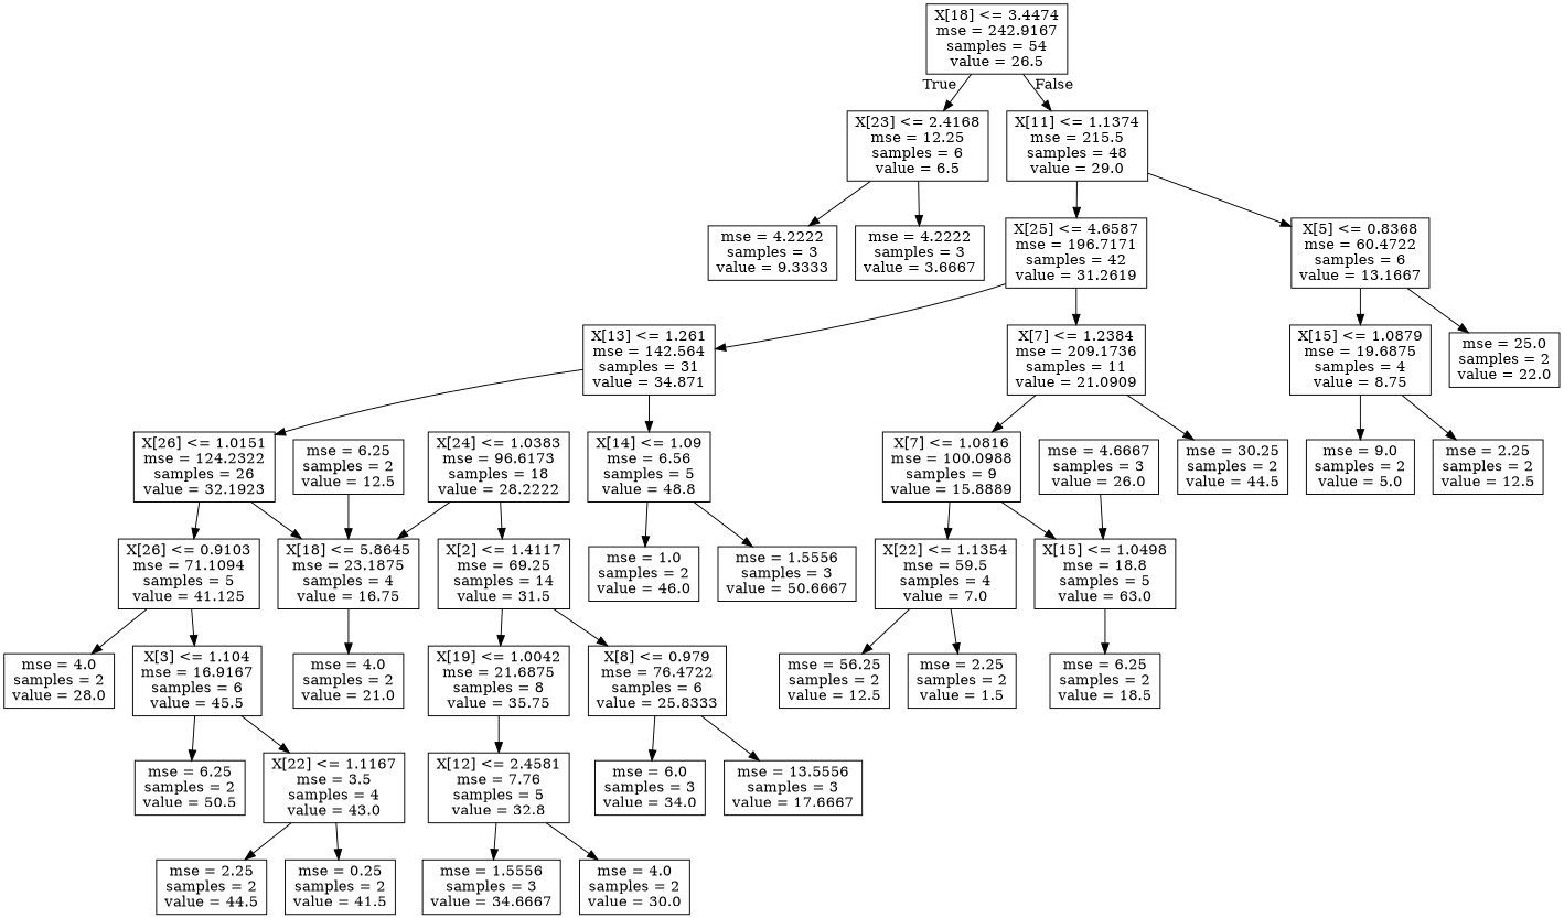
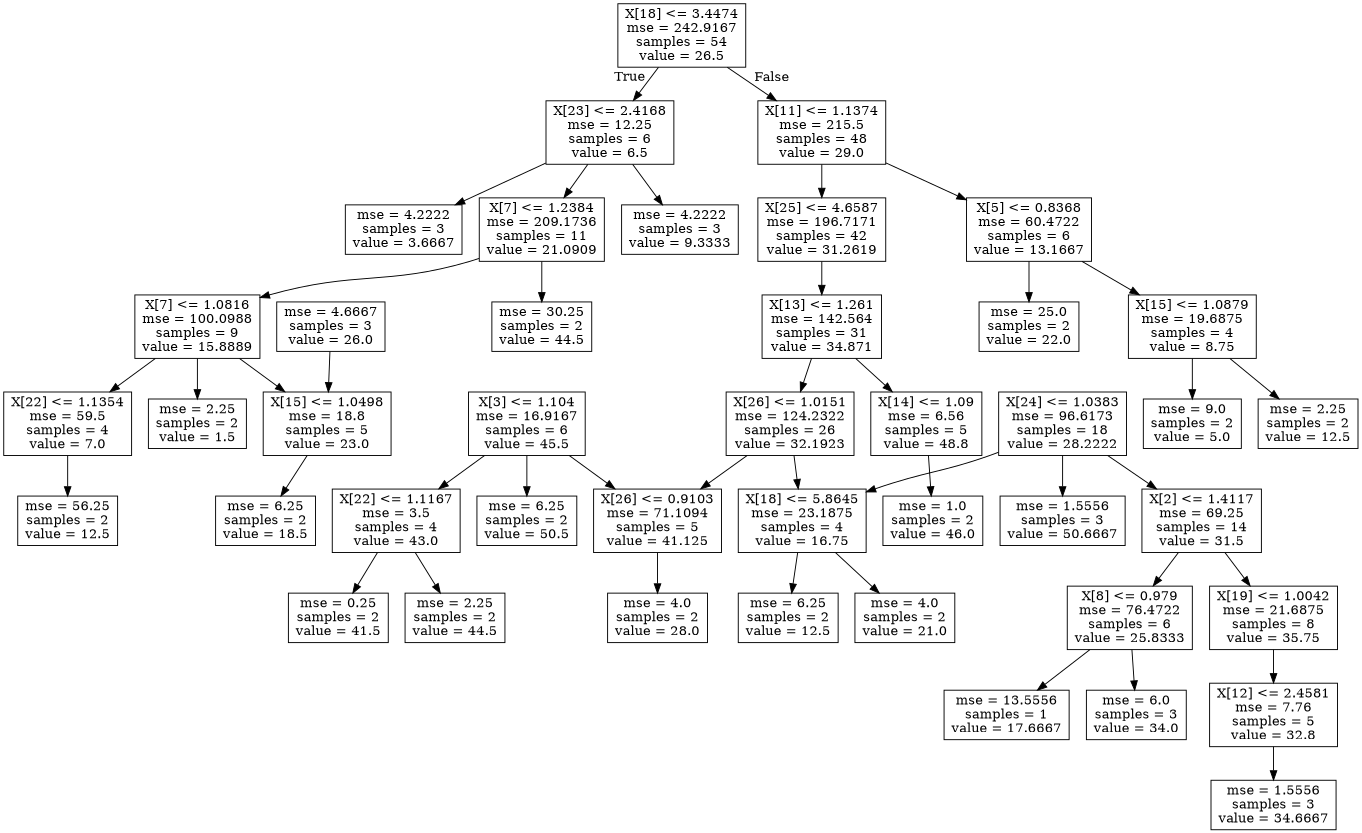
  digraph {
    node [shape=box]
    n1 [label="X[18] <= 3.4474\nmse = 242.9167\nsamples = 54\nvalue = 26.5"]
    n2 [label="X[23] <= 2.4168\nmse = 12.25\nsamples = 6\nvalue = 6.5"]
    n3 [label="X[11] <= 1.1374\nmse = 215.5\nsamples = 48\nvalue = 29.0"]
    n4 [label="mse = 4.2222\nsamples = 3\nvalue = 9.3333"]
    n5 [label="mse = 4.2222\nsamples = 3\nvalue = 3.6667"]
    n6 [label="X[25] <= 4.6587\nmse = 196.7171\nsamples = 42\nvalue = 31.2619"]
    n7 [label="X[5] <= 0.8368\nmse = 60.4722\nsamples = 6\nvalue = 13.1667"]
    n8 [label="X[13] <= 1.261\nmse = 142.564\nsamples = 31\nvalue = 34.871"]
    n9 [label="X[7] <= 1.2384\nmse = 209.1736\nsamples = 11\nvalue = 21.0909"]
    n10 [label="X[15] <= 1.0879\nmse = 19.6875\nsamples = 4\nvalue = 8.75"]
    n11 [label="mse = 25.0\nsamples = 2\nvalue = 22.0"]
    n12 [label="X[26] <= 1.0151\nmse = 124.2322\nsamples = 26\nvalue = 32.1923"]
    n13 [label="X[14] <= 1.09\nmse = 6.56\nsamples = 5\nvalue = 48.8"]
    n14 [label="X[7] <= 1.0816\nmse = 100.0988\nsamples = 9\nvalue = 15.8889"]
    n15 [label="mse = 30.25\nsamples = 2\nvalue = 44.5"]
    n16 [label="X[26] <= 0.9103\nmse = 71.1094\nsamples = 5\nvalue = 41.125"]
    n17 [label="X[18] <= 5.8645\nmse = 23.1875\nsamples = 4\nvalue = 16.75"]
    n18 [label="mse = 1.0\nsamples = 2\nvalue = 46.0"]
    n19 [label="mse = 1.5556\nsamples = 3\nvalue = 50.6667"]
    n20 [label="mse = 4.0\nsamples = 2\nvalue = 28.0"]
    n21 [label="X[3] <= 1.104\nmse = 16.9167\nsamples = 6\nvalue = 45.5"]
    n22 [label="X[24] <= 1.0383\nmse = 96.6173\nsamples = 18\nvalue = 28.2222"]
    n23 [label="X[2] <= 1.4117\nmse = 69.25\nsamples = 14\nvalue = 31.5"]
    n24 [label="mse = 6.25\nsamples = 2\nvalue = 50.5"]
    n25 [label="X[22] <= 1.1167\nmse = 3.5\nsamples = 4\nvalue = 43.0"]
    n26 [label="mse = 2.25\nsamples = 2\nvalue = 44.5"]
    n27 [label="mse = 0.25\nsamples = 2\nvalue = 41.5"]
    n28 [label="mse = 6.25\nsamples = 2\nvalue = 12.5"]
    n29 [label="mse = 4.0\nsamples = 2\nvalue = 21.0"]
    n30 [label="X[19] <= 1.0042\nmse = 21.6875\nsamples = 8\nvalue = 35.75"]
    n31 [label="X[8] <= 0.979\nmse = 76.4722\nsamples = 6\nvalue = 25.8333"]
    n32 [label="X[12] <= 2.4581\nmse = 7.76\nsamples = 5\nvalue = 32.8"]
    n33 [label="mse = 6.0\nsamples = 3\nvalue = 34.0"]
-   n34 [label="mse = 13.5556\nsamples = 3\nvalue = 17.6667"]
+   n34 [label="mse = 13.5556\nsamples = 1\nvalue = 17.6667"]
    n35 [label="mse = 1.5556\nsamples = 3\nvalue = 34.6667"]
-   n36 [label="mse = 4.0\nsamples = 2\nvalue = 30.0"]
    n37 [label="X[22] <= 1.1354\nmse = 59.5\nsamples = 4\nvalue = 7.0"]
-   n38 [label="X[15] <= 1.0498\nmse = 18.8\nsamples = 5\nvalue = 63.0"]
+   n38 [label="X[15] <= 1.0498\nmse = 18.8\nsamples = 5\nvalue = 23.0"]
    n39 [label="mse = 56.25\nsamples = 2\nvalue = 12.5"]
    n40 [label="mse = 2.25\nsamples = 2\nvalue = 1.5"]
    n41 [label="mse = 6.25\nsamples = 2\nvalue = 18.5"]
    n42 [label="mse = 4.6667\nsamples = 3\nvalue = 26.0"]
    n43 [label="mse = 9.0\nsamples = 2\nvalue = 5.0"]
    n44 [label="mse = 2.25\nsamples = 2\nvalue = 12.5"]
    n1 -> n2 [headlabel=True labelangle=45 labeldistance=2.5]
    n1 -> n3 [headlabel=False labelangle=-45 labeldistance=2.5]
    n2 -> n4
    n2 -> n5
    n3 -> n6
    n3 -> n7
    n6 -> n8
-   n6 -> n9
+   n2 -> n9
    n7 -> n10
    n7 -> n11
    n8 -> n12
    n8 -> n13
    n9 -> n14
    n9 -> n15
    n10 -> n43
    n10 -> n44
    n12 -> n16
    n12 -> n17
    n13 -> n18
-   n13 -> n19
+   n22 -> n19
    n14 -> n37
    n14 -> n38
    n16 -> n20
-   n16 -> n21
-   n28 -> n17
+   n21 -> n16
+   n17 -> n28
    n17 -> n29
    n21 -> n24
    n21 -> n25
    n22 -> n17
    n22 -> n23
    n23 -> n30
    n23 -> n31
    n25 -> n26
    n25 -> n27
    n30 -> n32
    n31 -> n33
    n31 -> n34
    n32 -> n35
-   n32 -> n36
    n37 -> n39
-   n37 -> n40
+   n14 -> n40
    n38 -> n41
    n42 -> n38
  }
